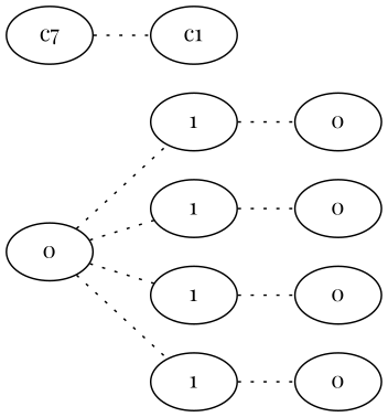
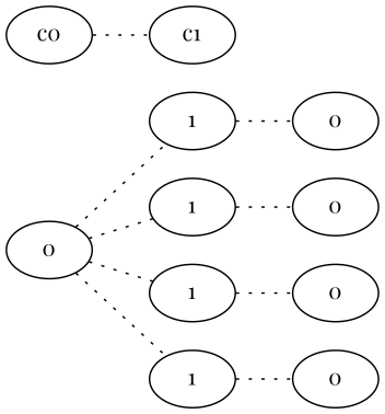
  graph {
    rankdir=LR
    fontname="Playfair Display"
    node [fontname="Playfair Display"]
    edge [style=dotted fontname="Playfair Display"]
    n1 [label=0]
    n2 [label=1]
    n3 [label=1]
    n4 [label=1]
    n5 [label=1]
    n6 [label=0]
    n7 [label=0]
    n8 [label=0]
    n9 [label=0]
-   c0 [label=c7]
+   c0
    c1
    n1 -- n2
    n1 -- n3
    n1 -- n4
    n1 -- n5
    n2 -- n6
    n3 -- n7
    n4 -- n8
    n5 -- n9
    c0 -- c1
  }
